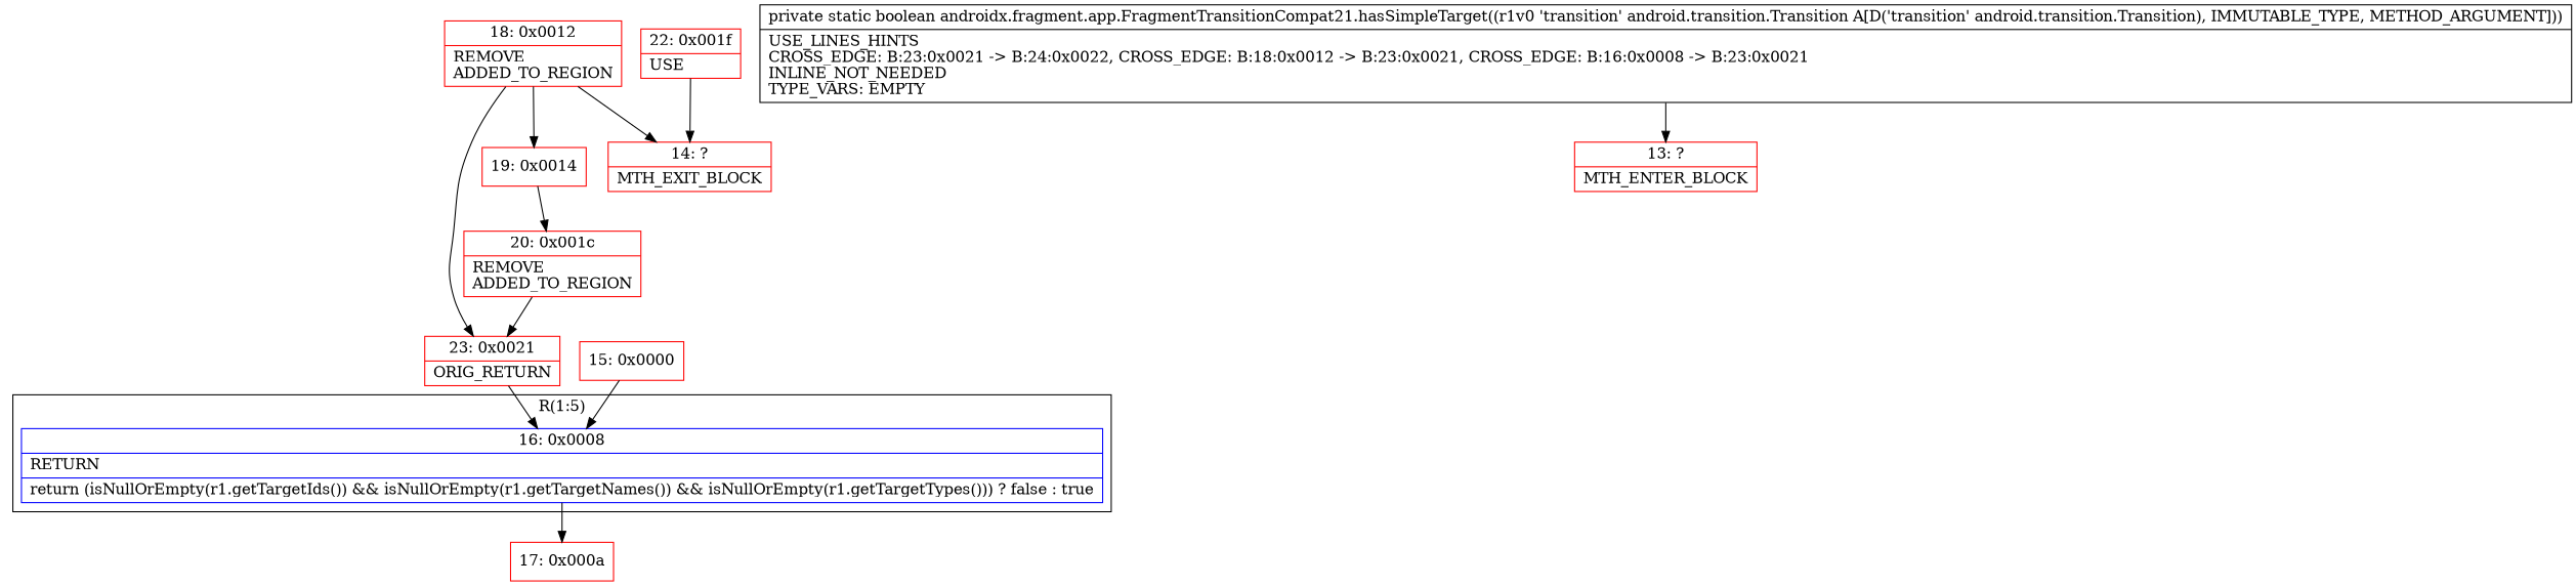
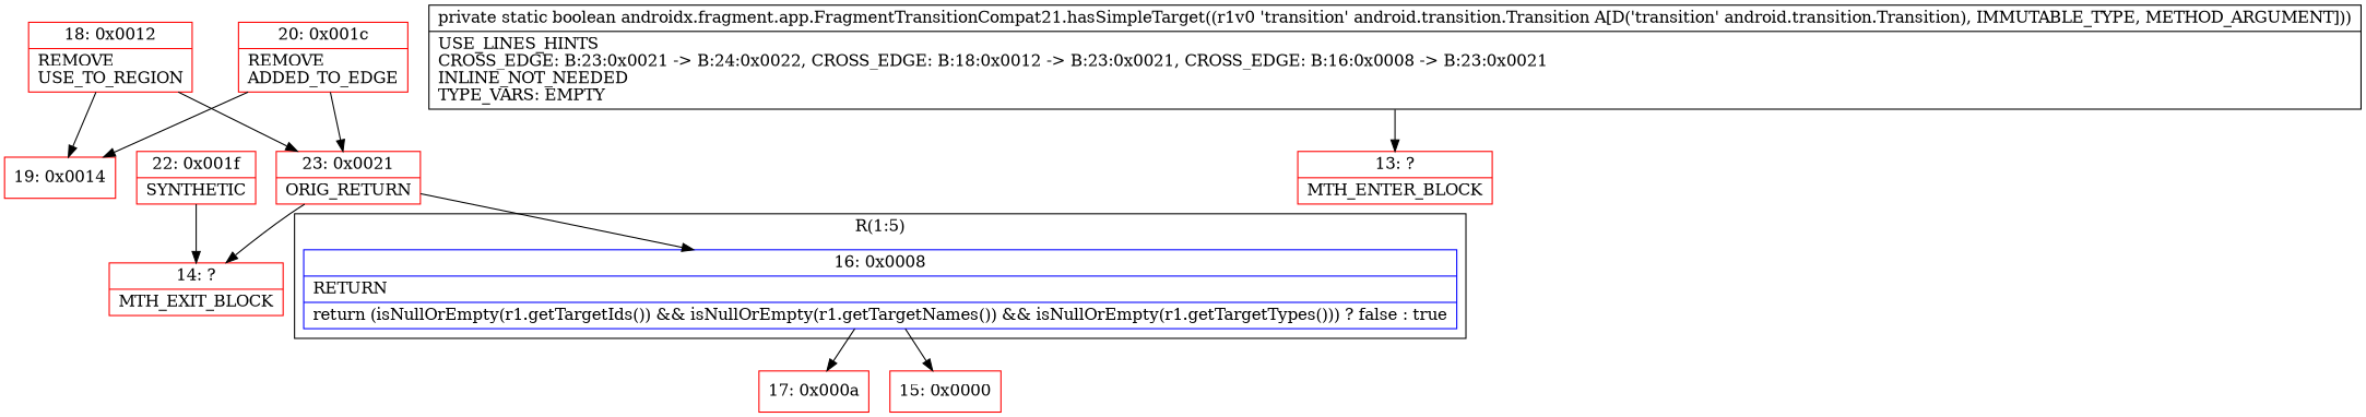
  digraph {
    node [color=red shape=record]
    n1 [color=blue label="{16\:\ 0x0008|RETURN\l|return (isNullOrEmpty(r1.getTargetIds()) && isNullOrEmpty(r1.getTargetNames()) && isNullOrEmpty(r1.getTargetTypes())) ? false : true\l}"]
    n2 [label="{17\:\ 0x000a}"]
    n3 [label="{23\:\ 0x0021|ORIG_RETURN\l}"]
    n4 [label="{14\:\ ?|MTH_EXIT_BLOCK\l}"]
    n5 [label="{13\:\ ?|MTH_ENTER_BLOCK\l}"]
    n6 [label="{15\:\ 0x0000}"]
-   n7 [label="{18\:\ 0x0012|REMOVE\lADDED_TO_REGION\l}"]
+   n7 [label="{18\:\ 0x0012|REMOVE\lUSE_TO_REGION\l}"]
    n8 [label="{19\:\ 0x0014}"]
-   n9 [label="{20\:\ 0x001c|REMOVE\lADDED_TO_REGION\l}"]
-   n10 [label="{22\:\ 0x001f|USE\l}"]
+   n9 [label="{20\:\ 0x001c|REMOVE\lADDED_TO_EDGE\l}"]
+   n10 [label="{22\:\ 0x001f|SYNTHETIC\l}"]
    n11 [label="{private static boolean androidx.fragment.app.FragmentTransitionCompat21.hasSimpleTarget((r1v0 'transition' android.transition.Transition A[D('transition' android.transition.Transition), IMMUTABLE_TYPE, METHOD_ARGUMENT]))  | USE_LINES_HINTS\lCROSS_EDGE: B:23:0x0021 \-\> B:24:0x0022, CROSS_EDGE: B:18:0x0012 \-\> B:23:0x0021, CROSS_EDGE: B:16:0x0008 \-\> B:23:0x0021\lINLINE_NOT_NEEDED\lTYPE_VARS: EMPTY\l}" color=""]
    subgraph cluster_1 {
      label="R(1:5)"
      n1
    }
    n1 -> n2
    n3 -> n1
-   n7 -> n4
-   n6 -> n1
+   n3 -> n4
+   n1 -> n6
    n7 -> n3
    n7 -> n8
-   n8 -> n9
+   n9 -> n8
    n9 -> n3
    n10 -> n4
    n11 -> n5
  }
